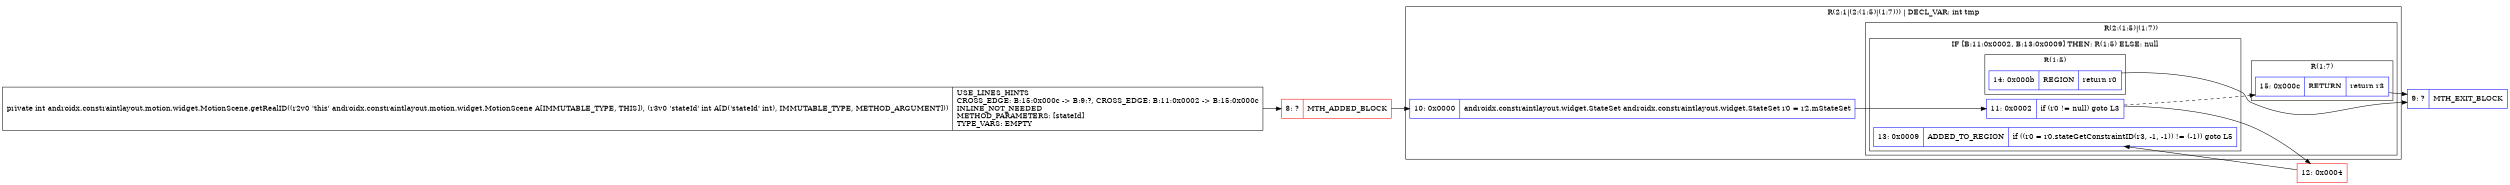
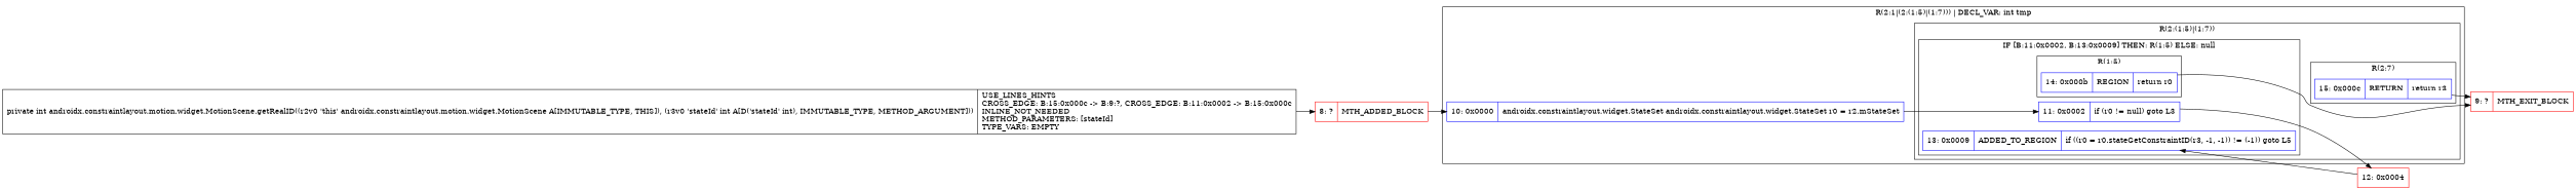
  digraph {
    rankdir=LR
    node [color=blue shape=record]
    n1 [label="{14\:\ 0x000b|REGION\l|return r0\l}"]
    n2 [label="{11\:\ 0x0002|if (r0 != null) goto L3\l}"]
    n3 [label="{13\:\ 0x0009|ADDED_TO_REGION\l|if ((r0 = r0.stateGetConstraintID(r3, \-1, \-1)) != (\-1)) goto L5\l}"]
    n4 [label="{15\:\ 0x000c|RETURN\l|return r3\l}"]
    n5 [label="{10\:\ 0x0000|androidx.constraintlayout.widget.StateSet androidx.constraintlayout.widget.StateSet r0 = r2.mStateSet\l}"]
-   n6 [label="{9\:\ ?|MTH_EXIT_BLOCK\l}"]
+   n6 [color=red label="{9\:\ ?|MTH_EXIT_BLOCK\l}"]
    n7 [color=red label="{12\:\ 0x0004}"]
    n8 [color=red label="{8\:\ ?|MTH_ADDED_BLOCK\l}"]
    n9 [label="{private int androidx.constraintlayout.motion.widget.MotionScene.getRealID((r2v0 'this' androidx.constraintlayout.motion.widget.MotionScene A[IMMUTABLE_TYPE, THIS]), (r3v0 'stateId' int A[D('stateId' int), IMMUTABLE_TYPE, METHOD_ARGUMENT]))  | USE_LINES_HINTS\lCROSS_EDGE: B:15:0x000c \-\> B:9:?, CROSS_EDGE: B:11:0x0002 \-\> B:15:0x000c\lINLINE_NOT_NEEDED\lMETHOD_PARAMETERS: [stateId]\lTYPE_VARS: EMPTY\l}" color=""]
    subgraph cluster_1 {
      label="R(2:1|(2:(1:5)|(1:7))) | DECL_VAR: int tmp\l"
      n5
      subgraph cluster_2 {
        label="R(2:(1:5)|(1:7))"
        subgraph cluster_3 {
          label="IF [B:11:0x0002, B:13:0x0009] THEN: R(1:5) ELSE: null"
          n2
          n3
          subgraph cluster_4 {
            label="R(1:5)"
            n1
          }
        }
        subgraph cluster_5 {
-         label="R(1:7)"
+         label="R(2:7)"
          n4
        }
      }
    }
    n1 -> n6
-   n2 -> n4 [style=dashed]
    n2 -> n7
    n4 -> n6
    n5 -> n2
    n7 -> n3
    n8 -> n5
    n9 -> n8
  }
